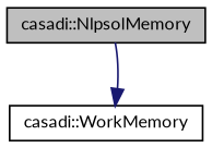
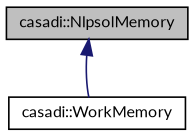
  digraph {
    fontname=Lato
    node [color=black fontname=Lato fontsize=10 shape=record style=filled]
    n1 [fillcolor=grey75 fontcolor=black height=0.2 label="casadi::NlpsolMemory" width=0.4]
    n2 [fillcolor=white height=0.2 label="casadi::WorkMemory" width=0.4]
-   n2 -> n1 [color=midnightblue dir=back fontname=Lato fontsize=10 labelfontname="FreeSans.ttf" labelfontsize=10 style=solid]
+   n1 -> n2 [color=midnightblue dir=back fontname=Lato fontsize=10 labelfontname="FreeSans.ttf" labelfontsize=10 style=solid]
  }
